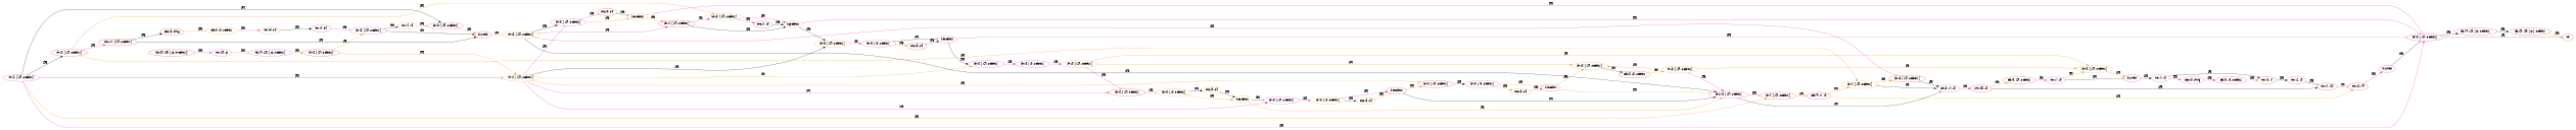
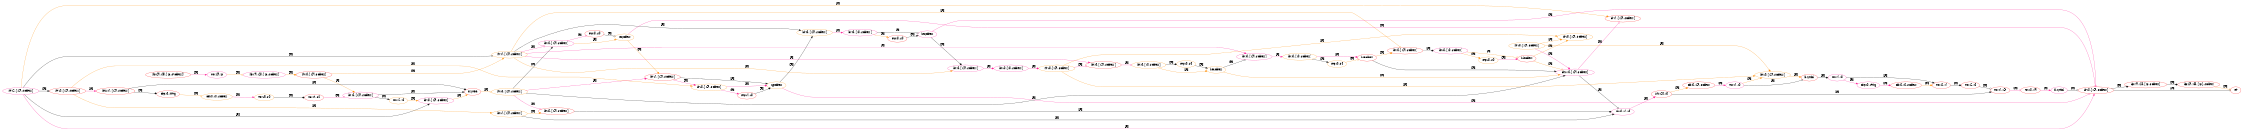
  digraph {
    fontname="Patrick Hand"
    rankdir=LR
    node [color=red fontname="Patrick Hand"]
    edge [arrowhead=normal color=darkorange fontname="Patrick Hand"]
    n1 [label="stp x29 , x30 , [ sp , #- address ]!"]
    n2 [color=deeppink label="mov x29 , sp"]
    n3 [color=deeppink label="stp x19 , x20 , [ sp , # address ]"]
    n4 [label="str x0 , [ x29 , # address ]"]
    n5 [color=darkorange label="str x1 , [ x29 , # address ]"]
    n6 [color=deeppink label="ldr x3 , [ x29 , # address ]"]
    n7 [color=deeppink label="ldr x0 , [ x29 , # address ]"]
    n8 [color=darkorange label="ldr x0 , [ x29 , # address ]"]
    n9 [color=deeppink label="ldr x0 , [ x29 , # address ]"]
    n10 [label="ldr x0 , [ x29 , # address ]"]
    n11 [color=deeppink label="ldr x0 , [ x29 , # address ]"]
    n12 [label="ldr x0 , [ x29 , # address ]"]
    n13 [label="bl symbol"]
    n14 [color=darkorange label="mov x2 , x0"]
    n15 [color=deeppink label="str x2 , [ x29 , # address ]"]
    n16 [label="str w3 , [ x29 , # address ]"]
    n17 [color=deeppink label="ldr x0 , [ x29 , # address ]"]
    n18 [label="ldr x0 , [ x29 , # address ]"]
    n19 [label="ldr x1 , [ x29 , # address ]"]
    n20 [label="cmp x0 , # 0"]
    n21 [color=darkorange label="b.eq address"]
    n22 [color=deeppink label="ldr x0 , [ x0 , # address ]"]
    n23 [color=deeppink label="ldr w0 , [ x0 , # address ]"]
    n24 [color=darkorange label="ldr x0 , [ x0 , # address ]"]
    n25 [color=darkorange label="ldr x0 , [ x0 , # address ]"]
    n26 [color=deeppink label="ldr w0 , [ x0 , # address ]"]
    n27 [label="ldrsw x1 , [ x29 , # address ]"]
    n28 [color=darkorange label="ldr w0 , [ x29 , # address ]"]
    n29 [color=darkorange label="ldr w1 , [ x29 , # address ]"]
    n30 [label="ldp x19 , x20 , [ sp , # address ]"]
    n31 [label=ret]
-   n32 [label="add x19 , x1 , x0"]
    n33 [label="adrp x0 , string"]
    n34 [color=darkorange label="b.ge address"]
    n35 [label="cmp w1 , w0"]
    n36 [label="ldr w0 , [ x29 , # address ]"]
    n37 [color=deeppink label="sub w0 , w1 , w0"]
    n38 [color=darkorange label="add x0 , x0 , # address"]
    n39 [color=darkorange label="str w0 , [ x29 , # address ]"]
    n40 [color=darkorange label="mov w5 , # 0"]
    n41 [label="mov x4 , # 0"]
    n42 [label="ldr w1 , [ x29 , # address ]"]
    n43 [color=deeppink label="ldrsw x0 , [ x29 , # address ]"]
    n44 [label="ldp x29 , x30 , [ sp ] , # address"]
    n45 [label="cmp x0 , # 0"]
    n46 [color=deeppink label="b.eq address"]
    n47 [color=darkorange label="str w0 , [ x29 , # address ]"]
    n48 [color=darkorange label="ldr w0 , [ x29 , # address ]"]
    n49 [color=darkorange label="ldr w0 , [ x29 , # address ]"]
    n50 [label="bl symbol"]
-   n51 [label="add w0 , w0 , # address"]
    n52 [color=darkorange label="cmp x0 , # 0"]
    n53 [color=darkorange label="b.eq address"]
    n54 [label="mov x0 , x19"]
    n55 [color=darkorange label="cmp x0 , # 0"]
    n56 [label="b.ne address"]
    n57 [color=deeppink label="bl symbol"]
    n58 [label="sxtw x20 , w0"]
    n59 [label="add x0 , x29 , # address"]
    n60 [label="mov x1 , x24"]
    n61 [color=deeppink label="mov x1 , x0"]
    n62 [color=deeppink label="mov x1 , x0"]
    n63 [color=deeppink label="adrp x0 , string"]
    n64 [label="mov x3 , x1"]
    n65 [label="add x0 , x0 , # address"]
    n66 [label="mov x2 , x0"]
    n67 [color=darkorange label="cmp w0 , # 0"]
    n68 [label="b.le address"]
    n69 [color=darkorange label="str w0 , [ x29 , # address ]"]
    n1 -> n2 [color=deeppink label=CFG]
    n2 -> n3 [arrowhead=odot label=CFG]
    n3 -> n4 [arrowhead=diamond label=CFG]
    n4 -> n5 [label=CFG]
    n4 -> n6 [arrowhead=diamond label=DFG]
    n5 -> n7 [arrowhead=odot color=deeppink label=DFG]
    n5 -> n8 [color=black label=DFG]
    n5 -> n9 [label=DFG]
    n5 -> n10 [color=deeppink label=DFG]
    n5 -> n11 [arrowhead=diamond color=deeppink label=DFG]
    n5 -> n12 [arrowhead=odot label=DFG]
    n6 -> n13 [color=black label=DFG]
    n6 -> n14 [color=black label=CFG]
    n7 -> n20 [arrowhead=odot color=deeppink label=CFG]
    n7 -> n21 [label=DFG]
    n8 -> n22 [color=deeppink label=DFG]
    n9 -> n23 [arrowhead=diamond color=deeppink label=DFG]
    n10 -> n24 [arrowhead=odot color=deeppink label=DFG]
    n11 -> n25 [color=deeppink label=DFG]
    n12 -> n26 [arrowhead=diamond color=black label=DFG]
    n13 -> n39 [arrowhead=odot label=DFG]
    n14 -> n17 [label=CFG]
    n15 -> n5 [arrowhead=odot color=black label=CFG]
    n15 -> n16 [color=black label=CFG]
    n15 -> n17 [color=black label=DFG]
    n15 -> n18 [color=deeppink label=DFG]
    n15 -> n19 [arrowhead=diamond label=DFG]
    n16 -> n27 [color=deeppink label=DFG]
    n16 -> n28 [label=DFG]
    n16 -> n29 [label=DFG]
    n17 -> n13 [label=DFG]
    n18 -> n30 [arrowhead=diamond color=black label=CFG]
    n18 -> n31 [arrowhead=odot color=black label=DFG]
-   n19 -> n32 [label=DFG]
    n20 -> n21 [arrowhead=odot color=black label=CFG]
    n21 -> n18 [arrowhead=odot color=deeppink label=CFG]
    n21 -> n42 [arrowhead=diamond label=CFG]
    n22 -> n45 [label=CFG]
    n22 -> n46 [arrowhead=odot color=black label=DFG]
    n23 -> n47 [arrowhead=diamond color=deeppink label=DFG]
    n24 -> n52 [arrowhead=diamond color=black label=CFG]
    n24 -> n53 [arrowhead=diamond label=DFG]
    n25 -> n55 [color=black label=CFG]
    n25 -> n56 [arrowhead=diamond color=deeppink label=DFG]
    n26 -> n67 [arrowhead=diamond label=CFG]
    n26 -> n68 [arrowhead=odot label=DFG]
    n27 -> n13 [arrowhead=diamond color=black label=DFG]
    n27 -> n33 [arrowhead=diamond color=black label=CFG]
    n28 -> n34 [arrowhead=diamond color=deeppink label=DFG]
    n28 -> n35 [color=deeppink label=CFG]
    n29 -> n36 [arrowhead=diamond label=CFG]
    n29 -> n37 [color=black label=DFG]
    n30 -> n44 [arrowhead=diamond color=black label=CFG]
-   n32 -> n29 [arrowhead=diamond label=CFG]
-   n32 -> n54 [arrowhead=diamond label=DFG]
    n33 -> n38 [arrowhead=odot label=CFG]
    n34 -> n8 [color=black label=CFG]
    n34 -> n18 [arrowhead=odot color=deeppink label=CFG]
    n35 -> n34 [arrowhead=diamond color=black label=CFG]
    n36 -> n37 [arrowhead=diamond color=black label=DFG]
    n37 -> n58 [arrowhead=diamond color=deeppink label=DFG]
    n38 -> n40 [color=deeppink label=CFG]
    n39 -> n7 [color=black label=CFG]
    n39 -> n36 [arrowhead=odot color=deeppink label=DFG]
    n39 -> n42 [arrowhead=diamond color=deeppink label=DFG]
    n39 -> n43 [color=black label=DFG]
    n40 -> n41 [arrowhead=diamond color=black label=CFG]
    n41 -> n6 [arrowhead=odot color=deeppink label=CFG]
    n42 -> n28 [arrowhead=diamond color=deeppink label=CFG]
    n42 -> n34 [color=black label=DFG]
    n43 -> n19 [arrowhead=odot color=deeppink label=CFG]
    n43 -> n37 [arrowhead=odot color=black label=DFG]
    n44 -> n31 [arrowhead=odot label=CFG]
    n45 -> n46 [color=black label=CFG]
    n46 -> n9 [arrowhead=diamond color=black label=CFG]
    n46 -> n18 [arrowhead=odot color=deeppink label=CFG]
    n47 -> n10 [arrowhead=odot color=deeppink label=CFG]
    n47 -> n48 [label=DFG]
    n47 -> n49 [label=DFG]
    n48 -> n50 [arrowhead=diamond label=DFG]
-   n49 -> n51 [color=black label=DFG]
    n50 -> n62 [arrowhead=diamond color=black label=DFG]
-   n51 -> n69 [arrowhead=diamond label=DFG]
    n52 -> n53 [color=black label=CFG]
    n53 -> n11 [arrowhead=odot color=black label=CFG]
    n53 -> n43 [label=CFG]
    n54 -> n57 [color=deeppink label=CFG]
    n55 -> n56 [arrowhead=odot label=CFG]
    n56 -> n12 [arrowhead=diamond label=CFG]
    n56 -> n43 [color=black label=CFG]
    n57 -> n18 [arrowhead=odot color=black label=CFG]
    n58 -> n59 [arrowhead=diamond label=CFG]
    n58 -> n60 [color=black label=DFG]
    n59 -> n61 [color=deeppink label=CFG]
    n60 -> n54 [arrowhead=odot color=deeppink label=CFG]
    n61 -> n48 [label=CFG]
    n61 -> n50 [arrowhead=odot color=black label=DFG]
    n62 -> n63 [color=deeppink label=CFG]
    n62 -> n64 [color=black label=DFG]
    n63 -> n65 [arrowhead=diamond color=deeppink label=CFG]
    n64 -> n66 [arrowhead=diamond color=black label=CFG]
    n65 -> n64 [arrowhead=diamond label=CFG]
    n66 -> n60 [arrowhead=odot color=black label=CFG]
    n67 -> n68 [arrowhead=diamond color=deeppink label=CFG]
    n68 -> n43 [arrowhead=odot label=CFG]
    n68 -> n49 [label=CFG]
    n69 -> n43 [arrowhead=diamond color=deeppink label=CFG]
    n69 -> n48 [arrowhead=diamond label=DFG]
    n69 -> n49 [arrowhead=diamond label=DFG]
  }
